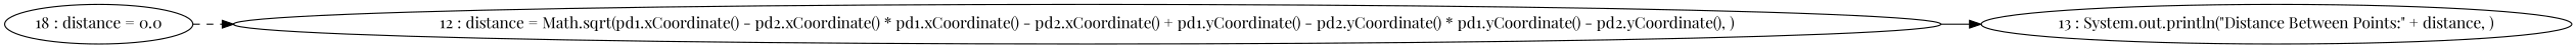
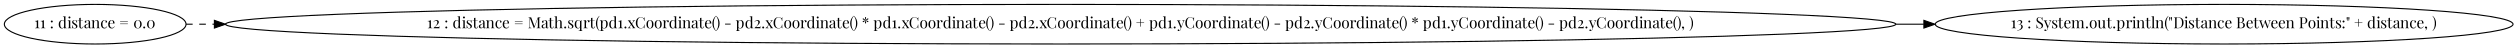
  digraph {
    rankdir=LR
    fontname="Playfair Display"
    node [fontname="Playfair Display"]
    edge [fontname="Playfair Display"]
-   "11 : distance = 0.0" [label="18 : distance = 0.0"]
+   "11 : distance = 0.0"
    "12 : distance = Math.sqrt(pd1.xCoordinate() - pd2.xCoordinate() * pd1.xCoordinate() - pd2.xCoordinate() + pd1.yCoordinate() - pd2.yCoordinate() * pd1.yCoordinate() - pd2.yCoordinate(), )"
    "13 : System.out.println(\"Distance Between Points:\" + distance, )"
    "11 : distance = 0.0" -> "12 : distance = Math.sqrt(pd1.xCoordinate() - pd2.xCoordinate() * pd1.xCoordinate() - pd2.xCoordinate() + pd1.yCoordinate() - pd2.yCoordinate() * pd1.yCoordinate() - pd2.yCoordinate(), )" [style=dashed]
    "12 : distance = Math.sqrt(pd1.xCoordinate() - pd2.xCoordinate() * pd1.xCoordinate() - pd2.xCoordinate() + pd1.yCoordinate() - pd2.yCoordinate() * pd1.yCoordinate() - pd2.yCoordinate(), )" -> "13 : System.out.println(\"Distance Between Points:\" + distance, )"
  }
